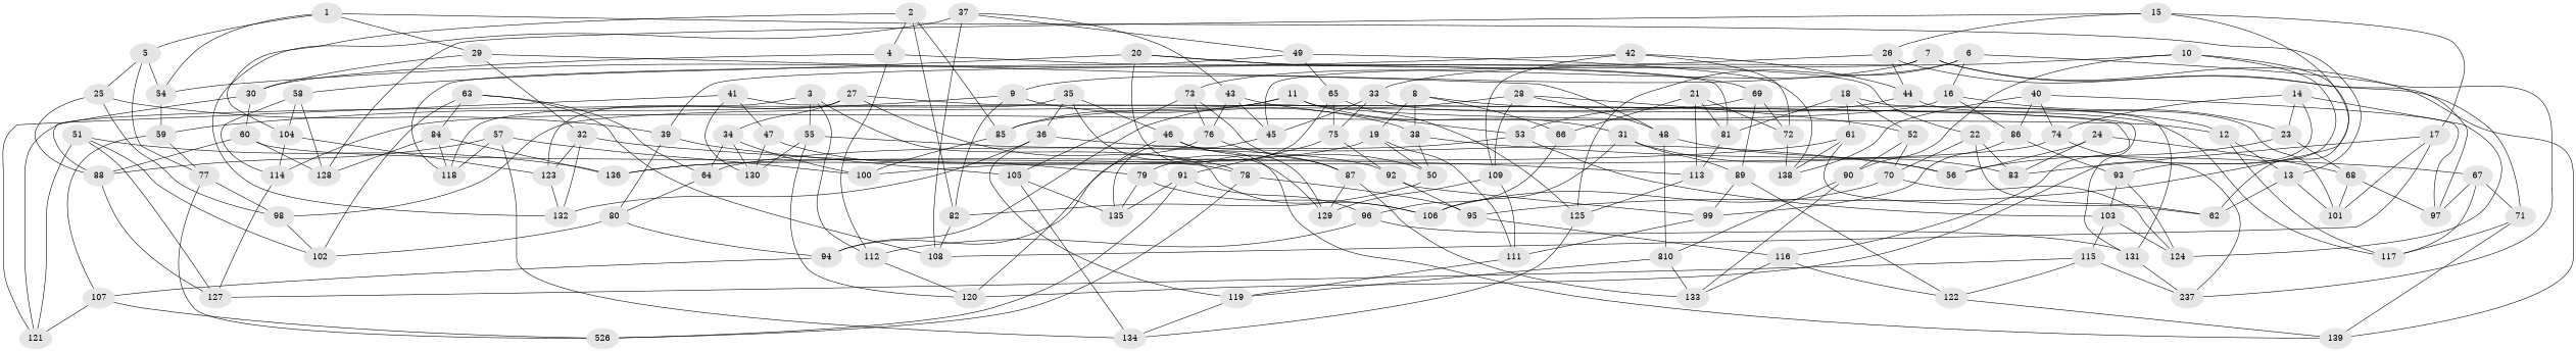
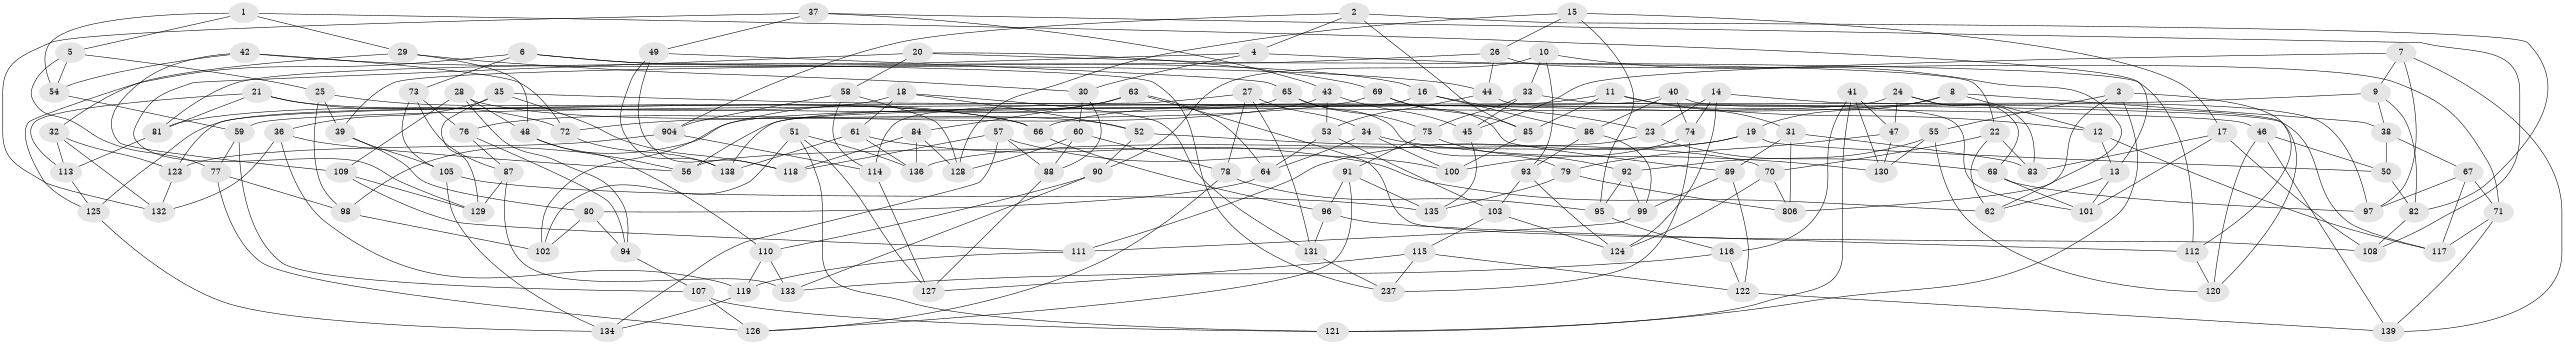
  graph {
    node [color=gray90 style=filled]
    1
    5
    13
    29
    54
    25
    77
    62
    101
    30
    48
    32
    59
    2
    4
    82
    85
-   104
+   104 [label=904]
    112
    81
    108
    100
    114
    123
    3
    55
-   106
+   106 [label=806]
    121
    120
    130
    92
    60
    88
    113
    66
    98
    39
-   126 [label=526]
+   126
    6
    16
    73
    125
    n43 [label=237]
    23
    86
    105
    76
    87
    134
    7
    9
    45
    97
    139
    38
    135
    8
    12
    19
    117
    50
    111
    136
    67
    96
    107
    10
    33
    90
    93
    75
-   110 [label=810]
+   110
    133
    124
    103
    11
    31
    83
    89
    102
    14
    74
    56
    68
    15
    17
    26
    95
    128
    44
    71
    116
    99
    127
    18
    52
    61
    131
    70
    138
    119
    20
    22
    58
    69
    129
    72
    21
    24
    47
    79
    80
    53
    27
    34
    78
    64
    132
    28
    94
    109
    122
    91
    35
    36
    46
    118
    37
    43
    49
    65
    40
    41
    42
    51
    115
    57
    63
    84
    1 -- 5
    1 -- 13
    1 -- 29
    1 -- 54
    5 -- 54
    5 -- 25
    5 -- 77
    13 -- 62
    13 -- 101
    29 -- 30
    29 -- 48
    29 -- 32
    54 -- 59
-   25 -- 88
+   25 -- 66
    25 -- 98
    25 -- 39
    77 -- 98
    77 -- 126
    30 -- 60
    30 -- 88
    48 -- 110
    48 -- 56
    32 -- 123
    32 -- 113
    32 -- 132
    59 -- 77
    59 -- 107
    2 -- 4
    2 -- 82
    2 -- 85
    2 -- 104
    4 -- 30
    4 -- 112
    4 -- 81
    82 -- 108
    85 -- 100
    104 -- 114
    104 -- 123
    112 -- 120
    81 -- 113
    114 -- 127
    123 -- 132
    3 -- 112
    3 -- 55
    3 -- 106
    3 -- 121
    55 -- 120
    55 -- 130
    55 -- 92
    92 -- 95
    92 -- 99
    60 -- 88
    60 -- 128
    60 -- 78
    88 -- 127
    113 -- 125
    66 -- 96
    98 -- 102
    39 -- 105
    39 -- 80
    6 -- 16
    6 -- 73
    6 -- 125
    6 -- n43
    16 -- 114
    16 -- 23
    16 -- 86
    73 -- 105
    73 -- 76
    73 -- 87
    125 -- 134
    23 -- 56
    23 -- 68
    86 -- 93
    86 -- 99
    105 -- 134
    105 -- 135
    76 -- 87
    76 -- 94
    87 -- 133
    87 -- 129
    7 -- 9
    7 -- 45
    7 -- 97
    7 -- 139
    9 -- 59
    9 -- 82
    9 -- 38
    45 -- 135
    38 -- 50
    38 -- 67
    8 -- 66
    8 -- 38
    8 -- 12
    8 -- 19
    12 -- 13
    12 -- 117
    19 -- 50
    19 -- 111
    19 -- 136
    50 -- 82
    111 -- 119
    67 -- 97
    67 -- 117
    67 -- 71
    96 -- 112
    96 -- 131
    107 -- 121
    107 -- 126
    10 -- 62
    10 -- 33
    10 -- 90
    10 -- 93
    33 -- 45
    33 -- 117
    33 -- 75
    90 -- 110
    90 -- 133
    93 -- 124
    93 -- 103
    75 -- 92
    75 -- 91
    110 -- 133
    110 -- 119
    103 -- 124
    103 -- 115
    11 -- 85
    11 -- 98
    11 -- 12
    11 -- 31
    31 -- 106
    31 -- 83
    31 -- 89
    89 -- 99
    89 -- 122
    14 -- 120
    14 -- 23
    14 -- 124
    14 -- 74
    74 -- 100
    74 -- n43
    68 -- 101
    68 -- 97
    15 -- 17
    15 -- 26
    15 -- 95
    15 -- 128
    17 -- 101
    17 -- 108
    17 -- 83
    26 -- 39
    26 -- 44
    26 -- 71
    95 -- 116
    44 -- 101
    44 -- 53
    71 -- 139
    71 -- 117
    116 -- 133
    116 -- 122
    99 -- 111
    18 -- 81
    18 -- 52
    18 -- 61
    18 -- 131
    52 -- 90
    52 -- 70
    61 -- 62
    61 -- 136
    61 -- 138
    131 -- n43
    70 -- 106
    70 -- 124
    119 -- 134
    20 -- 22
    20 -- 58
    20 -- 69
    20 -- 129
    22 -- 62
    22 -- 83
    22 -- 70
    58 -- 104
    58 -- 114
    58 -- 128
    69 -- 85
    69 -- 89
    69 -- 72
    72 -- 138
    21 -- 81
    21 -- 113
    21 -- 66
    21 -- 72
    24 -- 83
    24 -- 56
    24 -- 68
+   24 -- 47
    47 -- 130
    47 -- 79
    79 -- 106
    79 -- 135
    80 -- 102
    80 -- 94
    53 -- 103
    53 -- 64
    27 -- 123
    27 -- 131
    27 -- 34
    27 -- 78
    34 -- 100
    34 -- 130
    34 -- 64
    78 -- 126
    78 -- 95
    64 -- 80
    28 -- 48
    28 -- 52
    28 -- 94
    28 -- 109
    94 -- 107
    109 -- 111
    109 -- 129
    122 -- 139
    91 -- 126
    91 -- 135
    91 -- 96
    35 -- 129
    35 -- 36
    35 -- 46
    35 -- 118
    36 -- 56
    36 -- 119
    36 -- 132
    46 -- 120
    46 -- 139
    46 -- 50
    37 -- 108
    37 -- 132
    37 -- 43
    37 -- 49
    43 -- 76
    43 -- 45
    43 -- 53
    49 -- 138
    49 -- 118
    49 -- 65
    65 -- 125
    65 -- 75
    65 -- 79
    40 -- 86
    40 -- 97
    40 -- 74
    40 -- 138
    41 -- 121
    41 -- 130
    41 -- 116
    41 -- 47
    42 -- 54
    42 -- 44
    42 -- 72
    42 -- 109
    51 -- 121
    51 -- 136
    51 -- 102
    51 -- 127
    115 -- n43
    115 -- 127
    115 -- 122
    57 -- 100
    57 -- 88
    57 -- 134
    57 -- 118
    63 -- 108
    63 -- 102
    63 -- 64
    63 -- 84
    84 -- 136
    84 -- 128
    84 -- 118
  }
